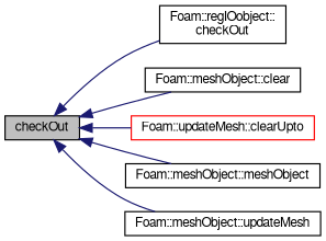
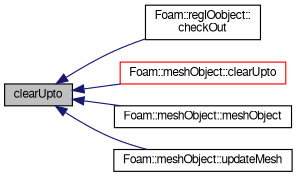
  digraph {
    rankdir=LR
    node [color=black fontname=FreeSans fontsize=10 shape=record]
    edge [color=midnightblue dir=back fontname=FreeSans fontsize=10 labelfontname=FreeSans labelfontsize=10 style=solid]
-   n1 [fillcolor=grey75 fontcolor=black height=0.2 label=checkOut style=filled width=0.4]
+   n1 [fillcolor=grey75 fontcolor=black height=0.2 label=clearUpto style=filled width=0.4]
    n2 [height=0.2 label="Foam::regIOobject::\lcheckOut" width=0.4]
-   n3 [height=0.2 label="Foam::meshObject::clear" width=0.4]
-   n4 [color=red height=0.2 label="Foam::updateMesh::clearUpto" width=0.4]
+   n4 [color=red height=0.2 label="Foam::meshObject::clearUpto" width=0.4]
    n5 [height=0.2 label="Foam::meshObject::meshObject" width=0.4]
    n6 [height=0.2 label="Foam::meshObject::updateMesh" width=0.4]
    n1 -> n2
-   n1 -> n3
    n1 -> n4
    n1 -> n5
    n1 -> n6
  }
